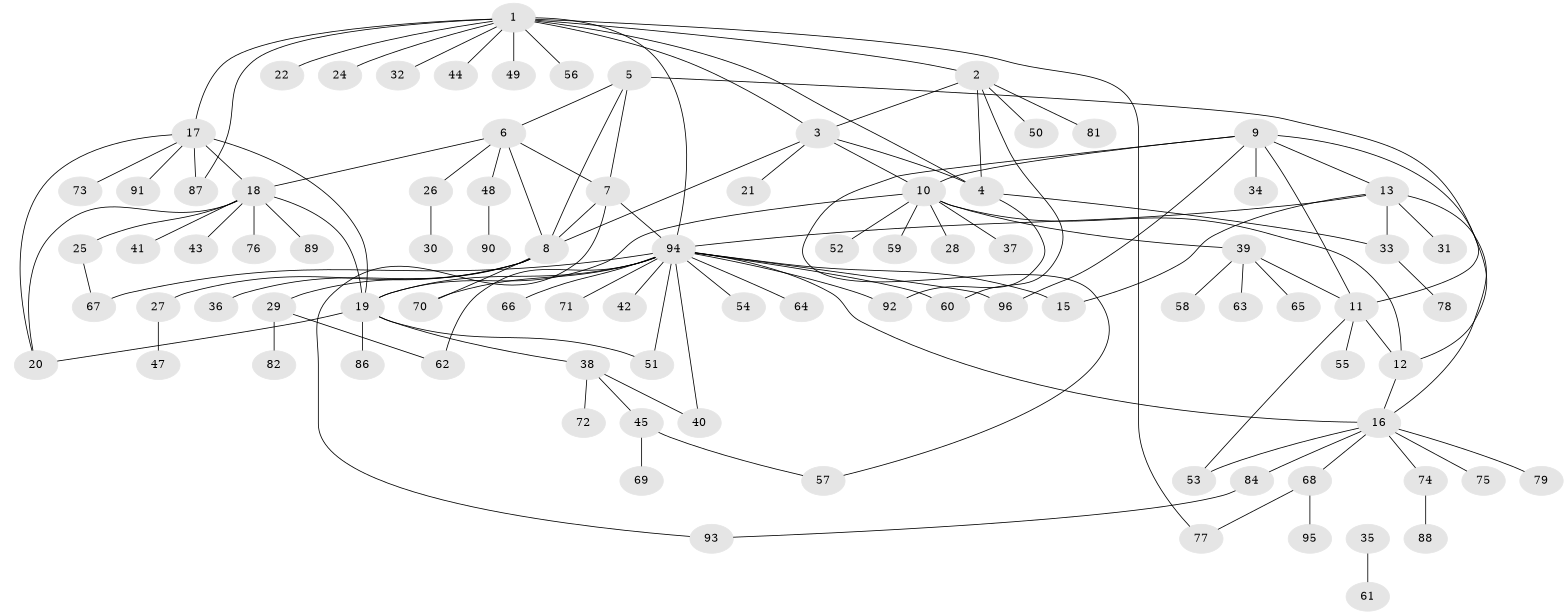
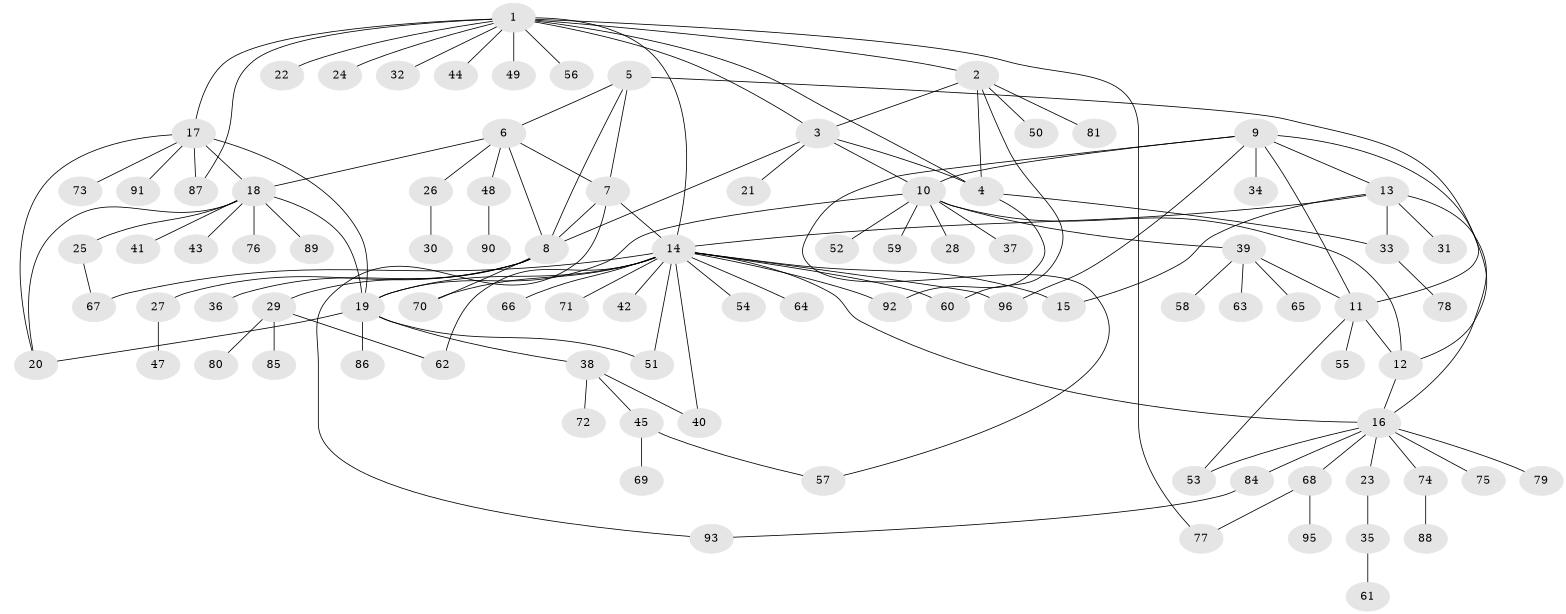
  graph {
    node [color=gray90 style=filled]
    1
    2
    3
    4
-   14 [label=94]
+   14
    17
    22
    24
    32
    44
    49
    56
    77
    87
    50
    60
    81
    8
    10
    21
    33
    92
    70
    n24 [label=96]
    19
    15
    16
    40
    42
    51
    54
    62
    64
    66
    67
    71
    18
    20
    73
    91
    27
    29
    36
    12
    28
    37
    39
    52
    59
    78
    5
    6
    7
    11
    26
    48
    93
    53
    55
    25
    41
    43
    76
    89
    30
    90
    47
-   82
+   80
+   82 [label=85]
    9
    13
    34
    57
    31
    38
    86
    58
    63
    65
+   23
    68
    74
    75
    79
    84
    35
    n87 [label=95]
    88
    45
    72
    61
    69
    1 -- 2
    1 -- 3
    1 -- 4
    1 -- 14
    1 -- 17
    1 -- 22
    1 -- 24
    1 -- 32
    1 -- 44
    1 -- 49
    1 -- 56
    1 -- 77
    1 -- 87
    2 -- 3
    2 -- 4
    2 -- 50
    2 -- 60
    2 -- 81
    3 -- 4
    3 -- 8
    3 -- 10
    3 -- 21
    4 -- 33
    4 -- 92
    14 -- 60
    14 -- 92
    14 -- 70
    14 -- n24
    14 -- 19
    14 -- 15
    14 -- 16
    14 -- 40
    14 -- 42
    14 -- 51
    14 -- 54
    14 -- 62
    14 -- 64
    14 -- 66
    14 -- 67
    14 -- 71
    17 -- 87
    17 -- 19
    17 -- 18
    17 -- 20
    17 -- 73
    17 -- 91
    8 -- 70
    8 -- 27
    8 -- 29
    8 -- 36
    10 -- 19
    10 -- 12
    10 -- 28
    10 -- 37
    10 -- 39
    10 -- 52
    10 -- 59
    33 -- 78
    19 -- 51
    19 -- 20
    19 -- 38
    19 -- 86
    16 -- 53
+   16 -- 23
    16 -- 68
    16 -- 74
    16 -- 75
    16 -- 79
    16 -- 84
    18 -- 19
    18 -- 20
    18 -- 25
    18 -- 41
    18 -- 43
    18 -- 76
    18 -- 89
    27 -- 47
    29 -- 62
+   29 -- 80
    29 -- 82
    12 -- 16
    39 -- 11
    39 -- 58
    39 -- 63
    39 -- 65
    5 -- 8
    5 -- 6
    5 -- 7
    5 -- 11
    6 -- 8
    6 -- 18
    6 -- 7
    6 -- 26
    6 -- 48
    7 -- 14
    7 -- 8
    7 -- 93
    11 -- 12
    11 -- 53
    11 -- 55
    26 -- 30
    48 -- 90
    25 -- 67
    9 -- 10
    9 -- n24
    9 -- 12
    9 -- 11
    9 -- 13
    9 -- 34
    9 -- 57
    13 -- 14
    13 -- 33
    13 -- 15
    13 -- 16
    13 -- 31
    38 -- 40
    38 -- 45
    38 -- 72
+   23 -- 35
    68 -- 77
    68 -- n87
    74 -- 88
    84 -- 93
    35 -- 61
    45 -- 57
    45 -- 69
  }
